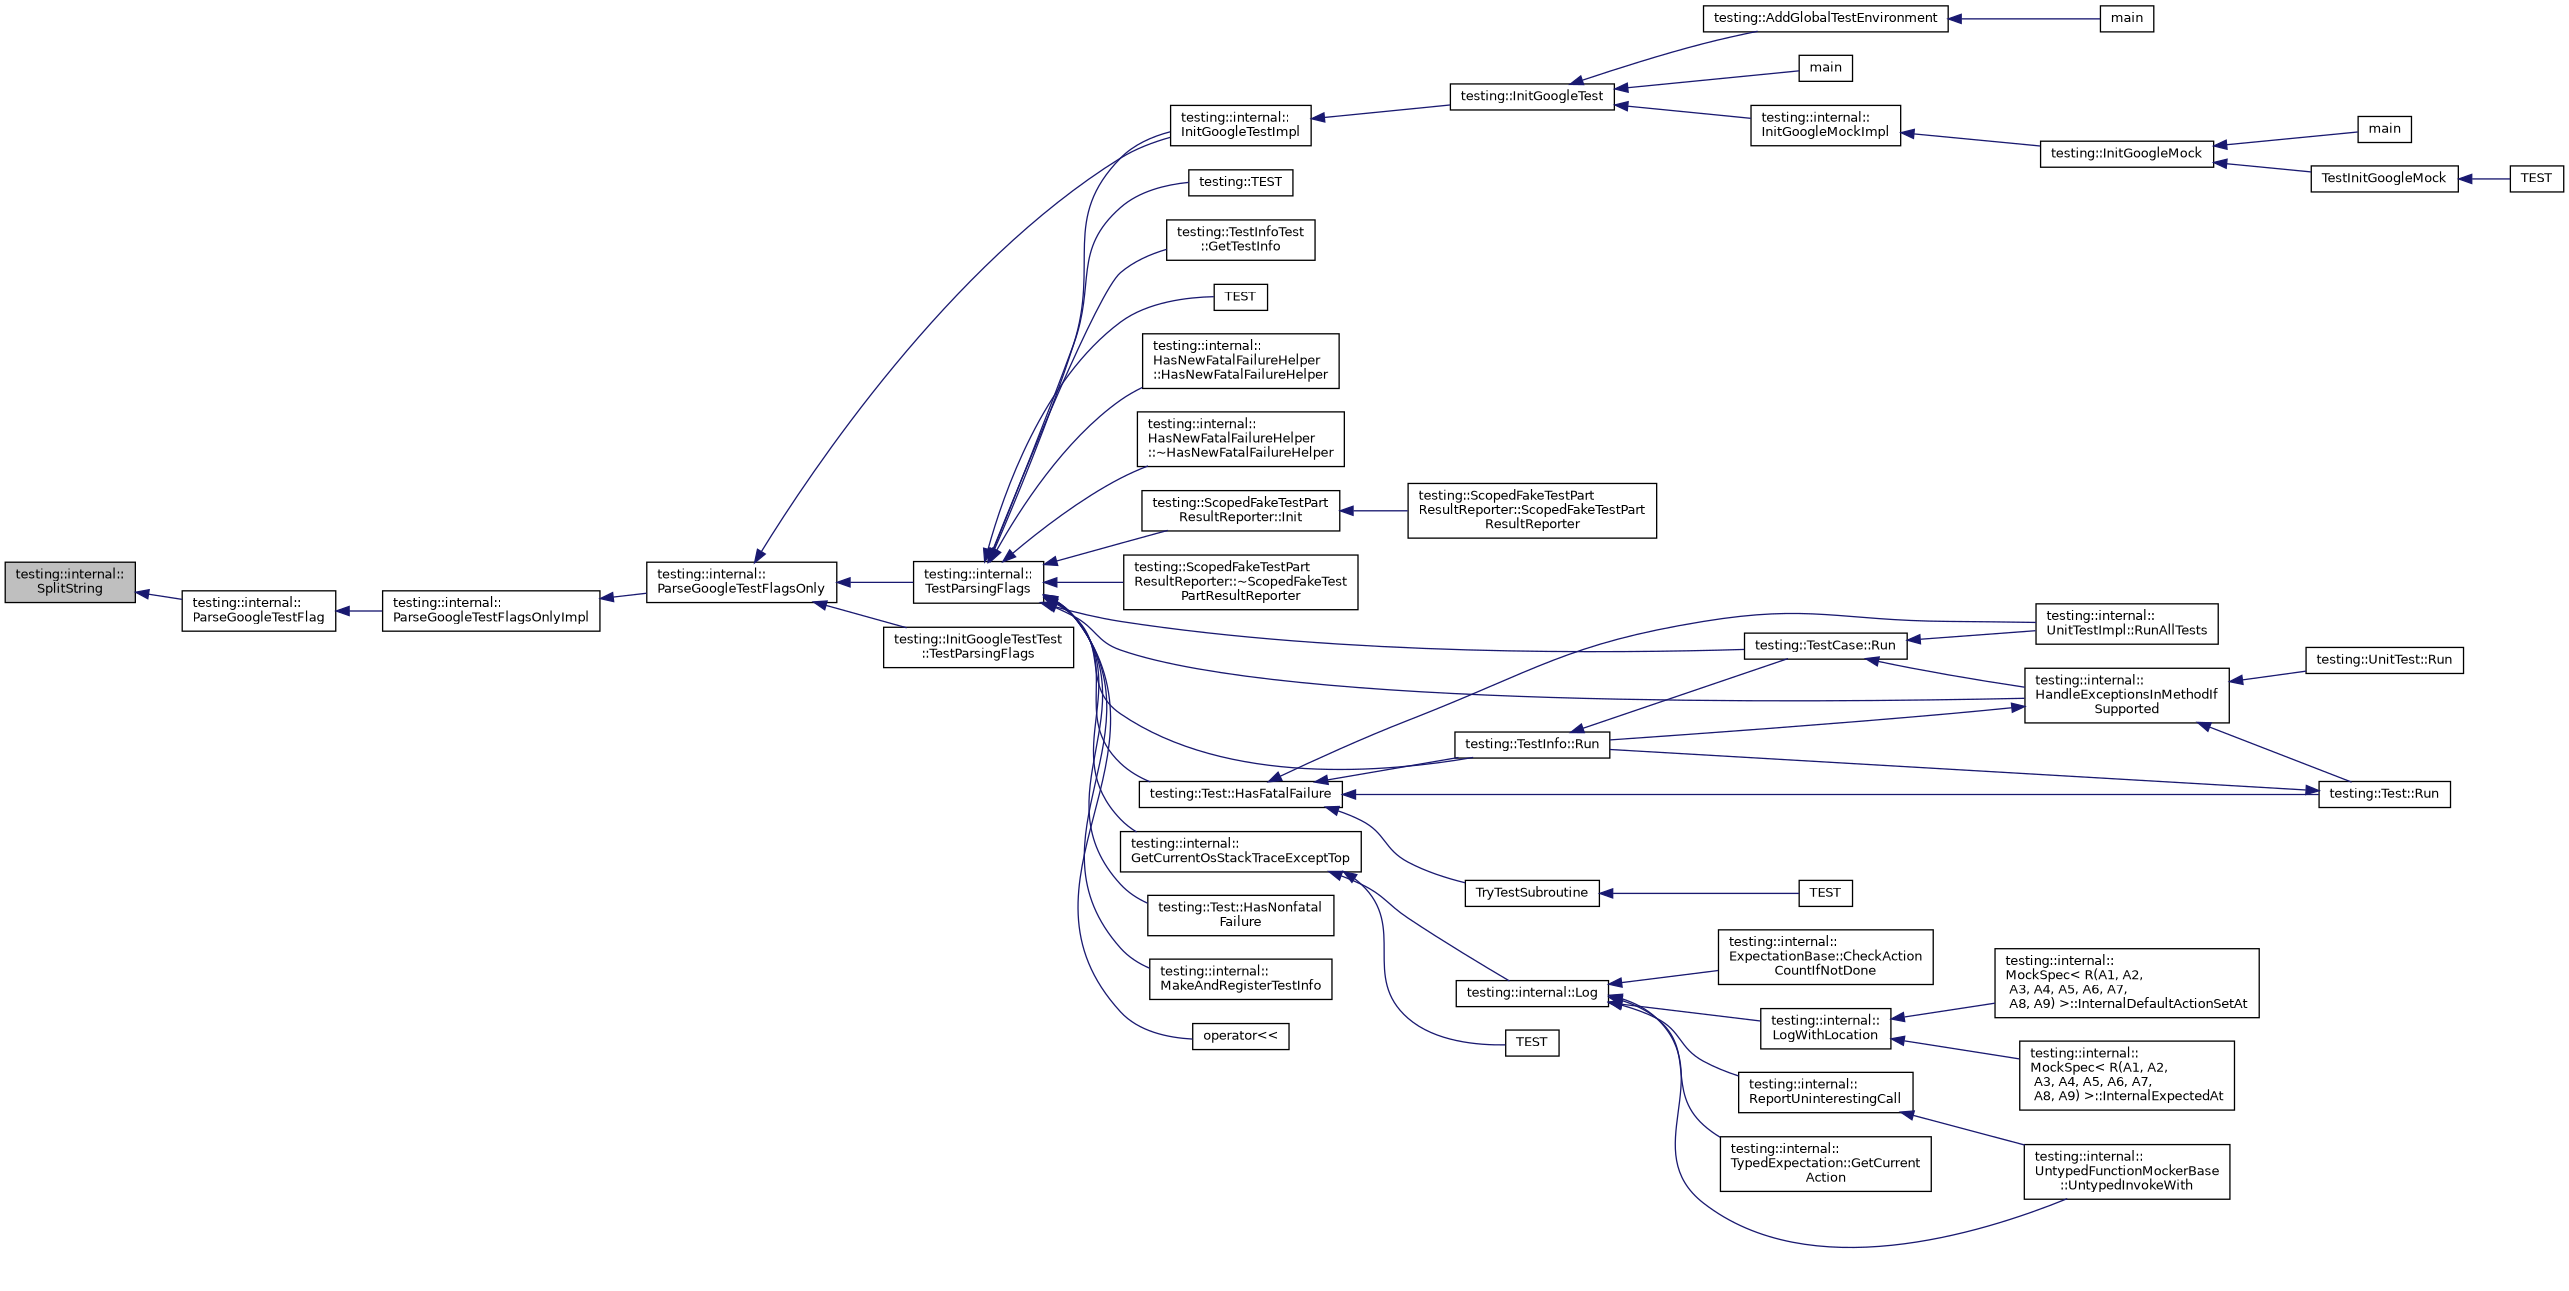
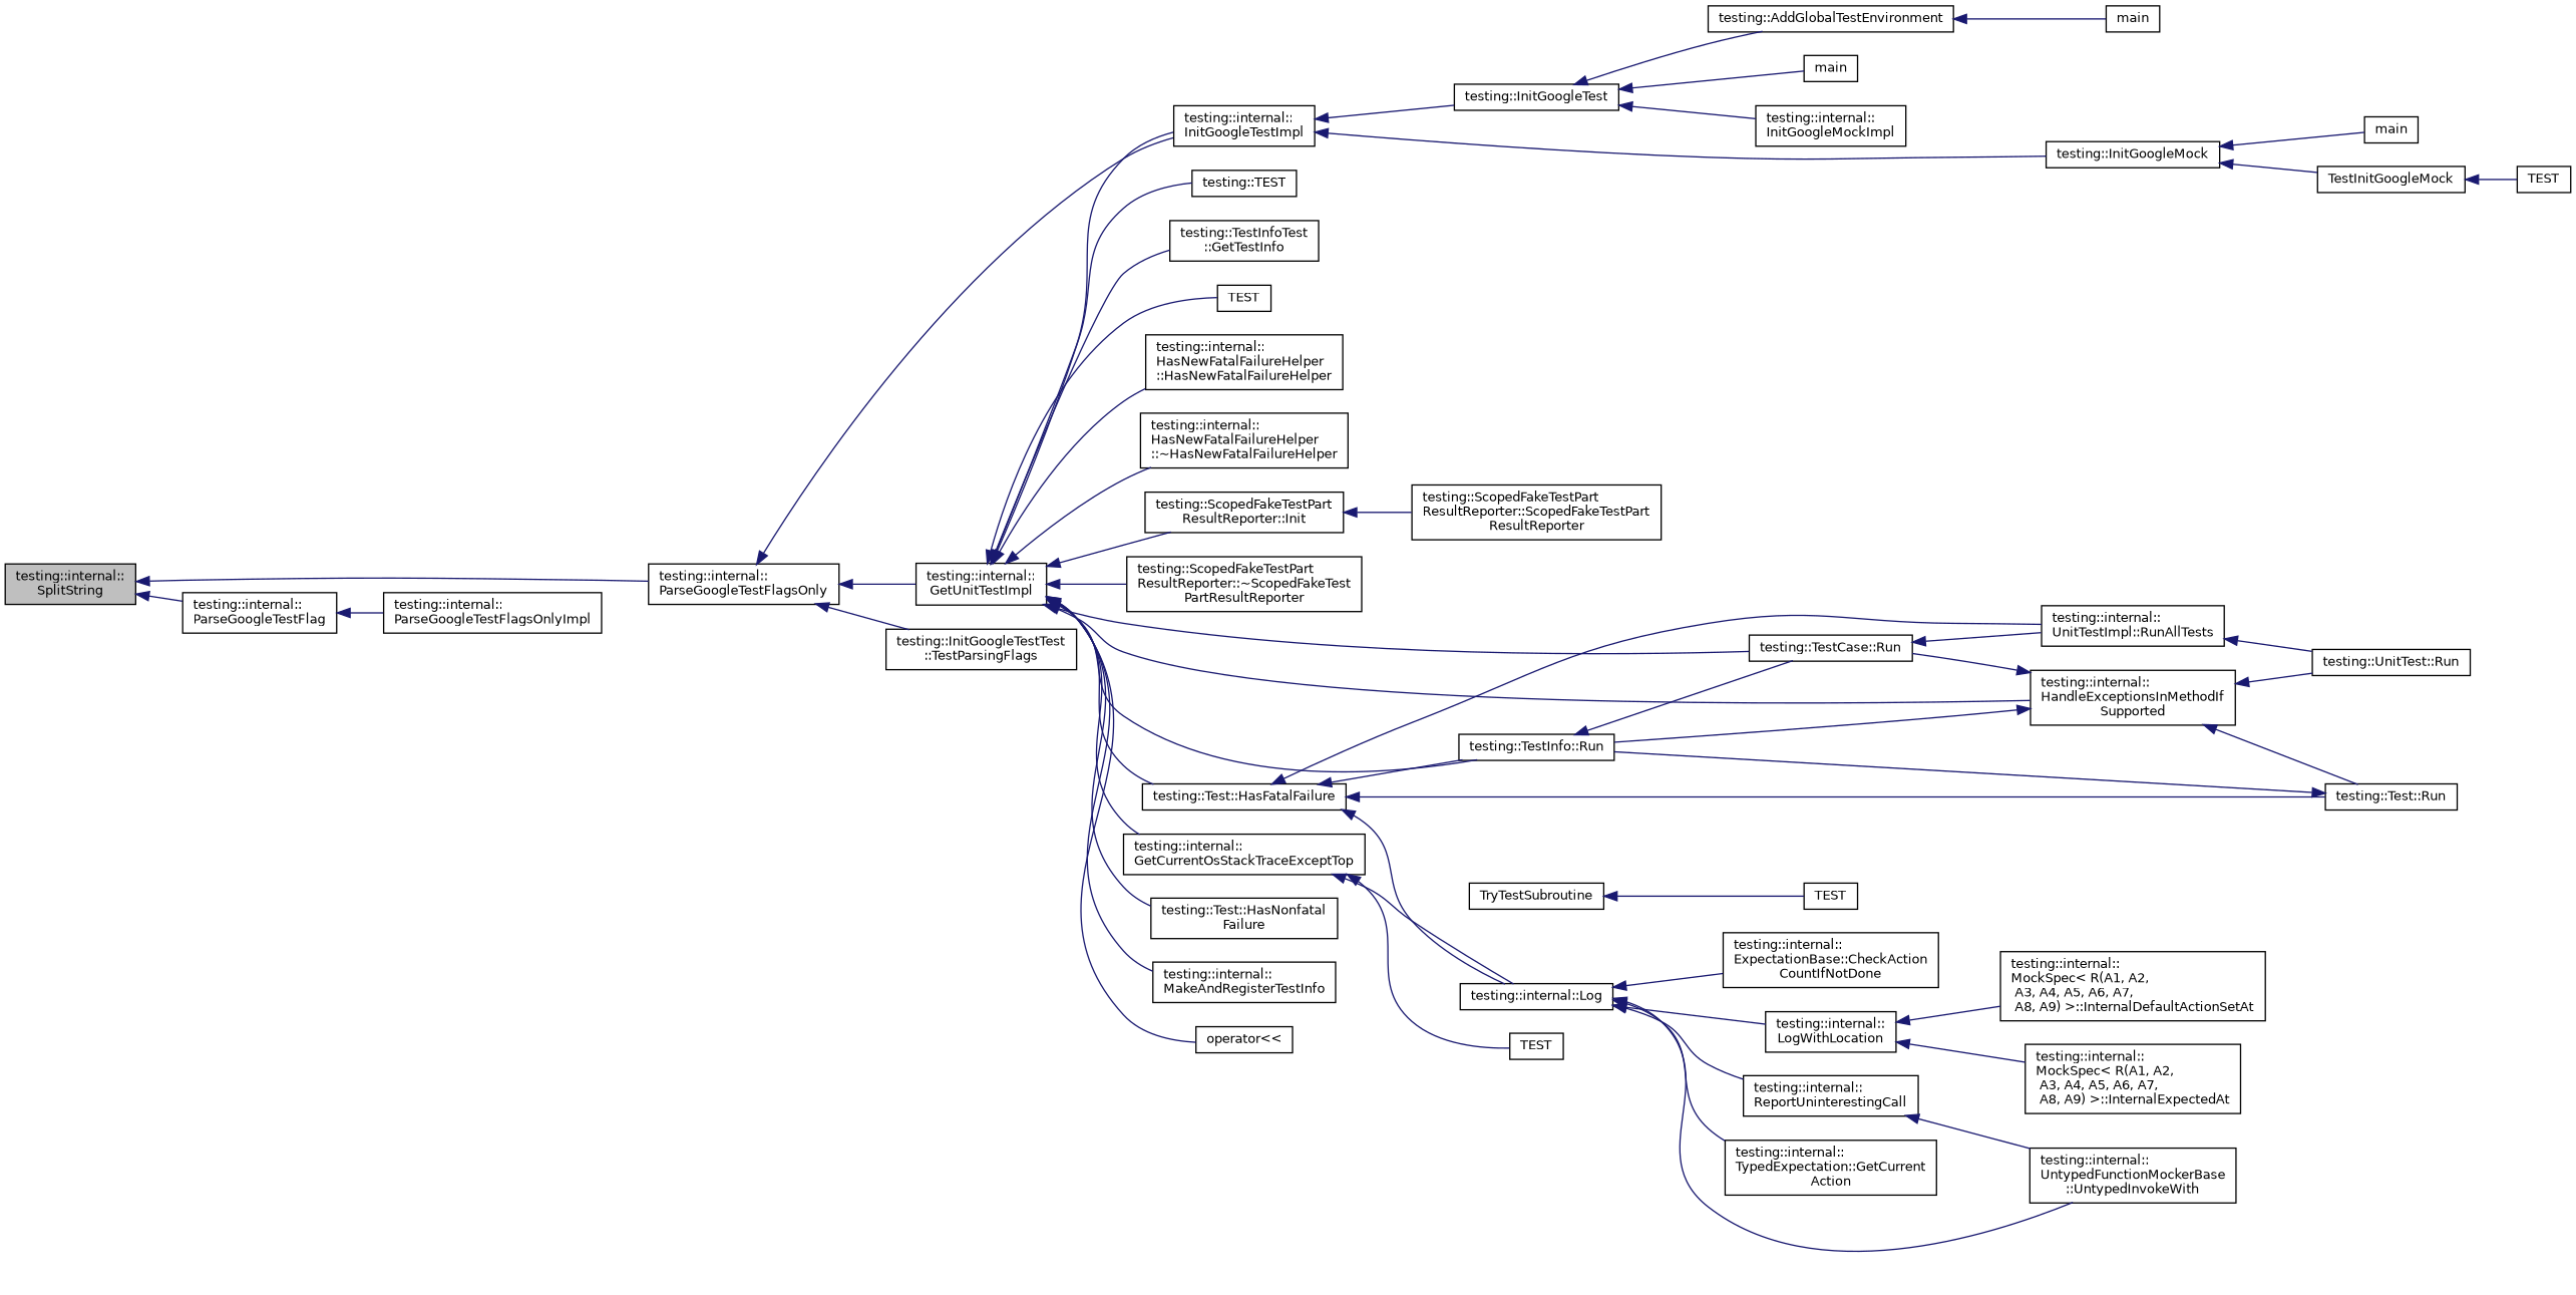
  digraph {
    fontname="DejaVu Sans"
    rankdir=LR
    node [color=black fillcolor=white fontname="DejaVu Sans" fontsize=10 shape=record style=filled]
    edge [color=midnightblue dir=back fontname="DejaVu Sans" fontsize=10 labelfontname=Helvetica labelfontsize=10 style=solid]
    n1 [fillcolor=grey75 fontcolor=black height=0.2 label="testing::internal::\lSplitString" width=0.4]
    n2 [height=0.2 label="testing::internal::\lParseGoogleTestFlag" width=0.4]
    n3 [height=0.2 label="testing::internal::\lParseGoogleTestFlagsOnlyImpl" width=0.4]
    n4 [height=0.2 label="testing::internal::\lParseGoogleTestFlagsOnly" width=0.4]
-   n5 [height=0.2 label="testing::internal::\lTestParsingFlags" width=0.4]
+   n5 [height=0.2 label="testing::internal::\lGetUnitTestImpl" width=0.4]
    n6 [height=0.2 label="testing::internal::\lInitGoogleTestImpl" width=0.4]
    n7 [height=0.2 label="testing::InitGoogleTestTest\l::TestParsingFlags" width=0.4]
    n8 [height=0.2 label="testing::internal::\lHasNewFatalFailureHelper\l::HasNewFatalFailureHelper" width=0.4]
    n9 [height=0.2 label="testing::internal::\lHasNewFatalFailureHelper\l::~HasNewFatalFailureHelper" width=0.4]
    n10 [height=0.2 label="testing::ScopedFakeTestPart\lResultReporter::Init" width=0.4]
    n11 [height=0.2 label="testing::ScopedFakeTestPart\lResultReporter::~ScopedFakeTest\lPartResultReporter" width=0.4]
    n12 [height=0.2 label="testing::TestInfo::Run" width=0.4]
    n13 [height=0.2 label="testing::TestCase::Run" width=0.4]
    n14 [height=0.2 label="testing::internal::\lHandleExceptionsInMethodIf\lSupported" width=0.4]
    n15 [height=0.2 label="testing::Test::HasFatalFailure" width=0.4]
    n16 [height=0.2 label="testing::Test::HasNonfatal\lFailure" width=0.4]
    n17 [height=0.2 label="testing::internal::\lMakeAndRegisterTestInfo" width=0.4]
    n18 [height=0.2 label="testing::internal::\lGetCurrentOsStackTraceExceptTop" width=0.4]
    n19 [height=0.2 label="operator\<\<" width=0.4]
    n20 [height=0.2 label="testing::TEST" width=0.4]
    n21 [height=0.2 label="testing::TestInfoTest\l::GetTestInfo" width=0.4]
    n22 [height=0.2 label=TEST width=0.4]
    n23 [height=0.2 label="testing::InitGoogleTest" width=0.4]
    n24 [height=0.2 label="testing::ScopedFakeTestPart\lResultReporter::ScopedFakeTestPart\lResultReporter" width=0.4]
    n25 [height=0.2 label="testing::Test::Run" width=0.4]
    n26 [height=0.2 label="testing::internal::\lUnitTestImpl::RunAllTests" width=0.4]
    n27 [height=0.2 label="testing::UnitTest::Run" width=0.4]
    n28 [height=0.2 label=TryTestSubroutine width=0.4]
    n29 [height=0.2 label="testing::internal::Log" width=0.4]
    n30 [height=0.2 label=TEST width=0.4]
    n31 [height=0.2 label=TEST width=0.4]
    n32 [height=0.2 label="testing::internal::\lTypedExpectation::GetCurrent\lAction" width=0.4]
    n33 [height=0.2 label="testing::internal::\lLogWithLocation" width=0.4]
    n34 [height=0.2 label="testing::internal::\lExpectationBase::CheckAction\lCountIfNotDone" width=0.4]
    n35 [height=0.2 label="testing::internal::\lReportUninterestingCall" width=0.4]
    n36 [height=0.2 label="testing::internal::\lUntypedFunctionMockerBase\l::UntypedInvokeWith" width=0.4]
    n37 [height=0.2 label="testing::internal::\lMockSpec\< R(A1, A2,\l A3, A4, A5, A6, A7,\l A8, A9) \>::InternalDefaultActionSetAt" width=0.4]
    n38 [height=0.2 label="testing::internal::\lMockSpec\< R(A1, A2,\l A3, A4, A5, A6, A7,\l A8, A9) \>::InternalExpectedAt" width=0.4]
    n39 [height=0.2 label="testing::internal::\lInitGoogleMockImpl" width=0.4]
    n40 [height=0.2 label="testing::AddGlobalTestEnvironment" width=0.4]
    n41 [height=0.2 label=main width=0.4]
    n42 [height=0.2 label="testing::InitGoogleMock" width=0.4]
    n43 [height=0.2 label=main width=0.4]
    n44 [height=0.2 label=main width=0.4]
    n45 [height=0.2 label=TestInitGoogleMock width=0.4]
    n46 [height=0.2 label=TEST width=0.4]
    n1 -> n2
    n2 -> n3
-   n3 -> n4
+   n1 -> n4
    n4 -> n5
    n4 -> n6
    n4 -> n7
    n5 -> n6
    n5 -> n8
    n5 -> n9
    n5 -> n10
    n5 -> n11
    n5 -> n12
    n5 -> n13
    n5 -> n14
    n5 -> n15
    n5 -> n16
    n5 -> n17
    n5 -> n18
    n5 -> n19
    n5 -> n20
    n5 -> n21
    n5 -> n22
    n6 -> n23
    n10 -> n24
    n12 -> n13
    n13 -> n26
    n14 -> n12
-   n13 -> n14
+   n14 -> n13
    n14 -> n25
    n14 -> n27
    n15 -> n12
    n15 -> n25
    n15 -> n26
-   n15 -> n28
+   n15 -> n29
    n18 -> n29
    n18 -> n30
    n23 -> n39
    n23 -> n40
    n23 -> n41
    n25 -> n12
+   n26 -> n27
    n28 -> n31
    n29 -> n32
    n29 -> n33
    n29 -> n34
    n29 -> n35
    n29 -> n36
    n33 -> n37
    n33 -> n38
    n35 -> n36
-   n39 -> n42
+   n6 -> n42
    n40 -> n43
    n42 -> n44
    n42 -> n45
    n45 -> n46
  }
